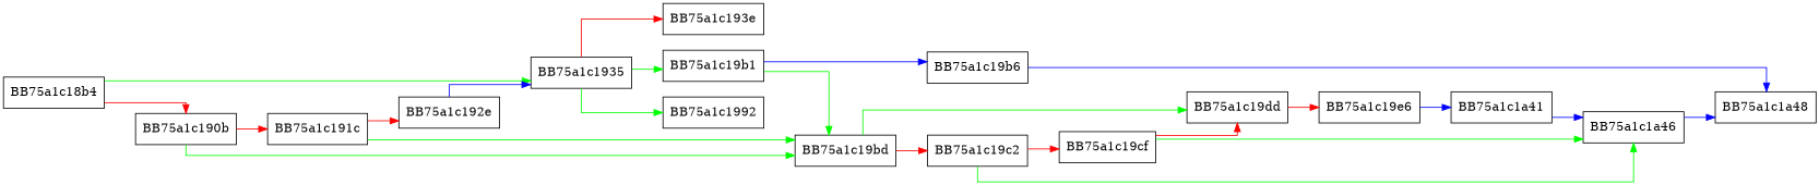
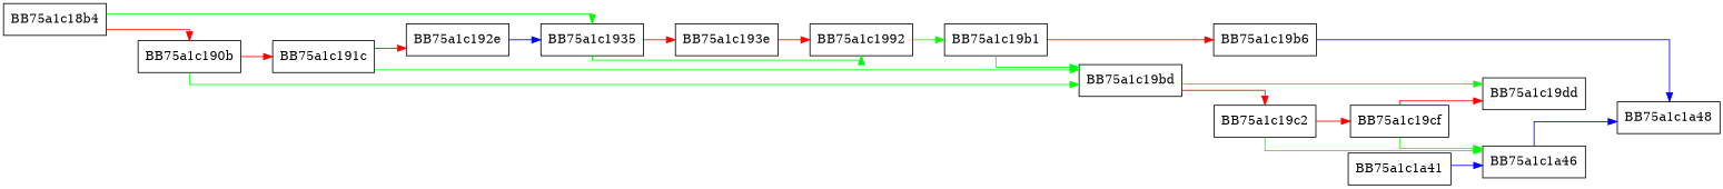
  digraph {
    rankdir=LR
    splines=ortho
    node [shape=box]
    edge [color=red]
    BB75a1c18b4
    BB75a1c1935
    BB75a1c190b
    BB75a1c1992
    BB75a1c193e
    BB75a1c19bd
    BB75a1c191c
    BB75a1c19b1
    BB75a1c19dd
    BB75a1c19c2
    BB75a1c192e
-   BB75a1c19e6
    BB75a1c1a46
    BB75a1c19cf
    BB75a1c19b6
    BB75a1c1a48
    BB75a1c1a41
    BB75a1c18b4 -> BB75a1c1935 [color=green]
    BB75a1c18b4 -> BB75a1c190b
    BB75a1c1935 -> BB75a1c1992 [color=green]
    BB75a1c1935 -> BB75a1c193e
    BB75a1c190b -> BB75a1c19bd [color=green]
    BB75a1c190b -> BB75a1c191c
-   BB75a1c1935 -> BB75a1c19b1 [color=green]
+   BB75a1c1992 -> BB75a1c19b1 [color=green]
+   BB75a1c193e -> BB75a1c1992
    BB75a1c19bd -> BB75a1c19dd [color=green]
    BB75a1c19bd -> BB75a1c19c2
    BB75a1c191c -> BB75a1c19bd [color=green]
    BB75a1c191c -> BB75a1c192e
    BB75a1c19b1 -> BB75a1c19bd [color=green]
-   BB75a1c19b1 -> BB75a1c19b6 [color=blue]
-   BB75a1c19dd -> BB75a1c19e6
+   BB75a1c19b1 -> BB75a1c19b6
    BB75a1c19c2 -> BB75a1c1a46 [color=green]
    BB75a1c19c2 -> BB75a1c19cf
    BB75a1c192e -> BB75a1c1935 [color=blue]
-   BB75a1c19e6 -> BB75a1c1a41 [color=blue]
    BB75a1c1a46 -> BB75a1c1a48 [color=blue]
    BB75a1c19cf -> BB75a1c19dd
    BB75a1c19cf -> BB75a1c1a46 [color=green]
    BB75a1c19b6 -> BB75a1c1a48 [color=blue]
    BB75a1c1a41 -> BB75a1c1a46 [color=blue]
  }
